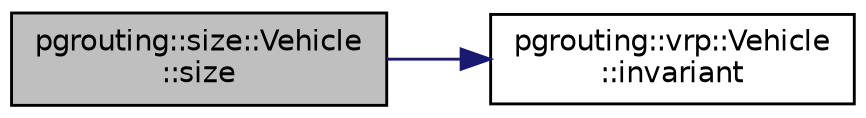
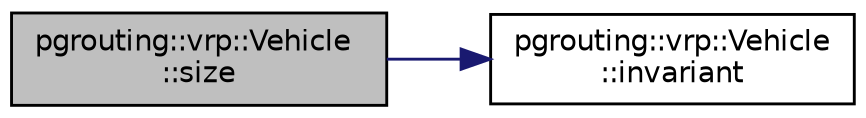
  digraph {
    rankdir=LR
    node [color=black fontname=Helvetica fontsize=10 shape=record style=filled]
-   n1 [fillcolor=grey75 fontcolor=black height=0.2 label="pgrouting::size::Vehicle\l::size" width=0.4]
+   n1 [fillcolor=grey75 fontcolor=black height=0.2 label="pgrouting::vrp::Vehicle\l::size" width=0.4]
    n2 [fillcolor=white height=0.2 label="pgrouting::vrp::Vehicle\l::invariant" width=0.4]
    n1 -> n2 [color=midnightblue fontname=Helvetica fontsize=10 labelfontname=Helvetica labelfontsize=10 style=solid]
  }
